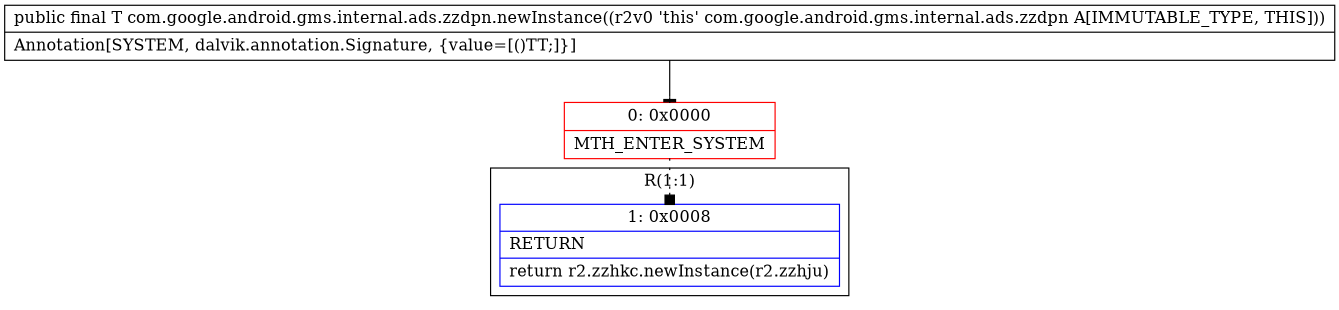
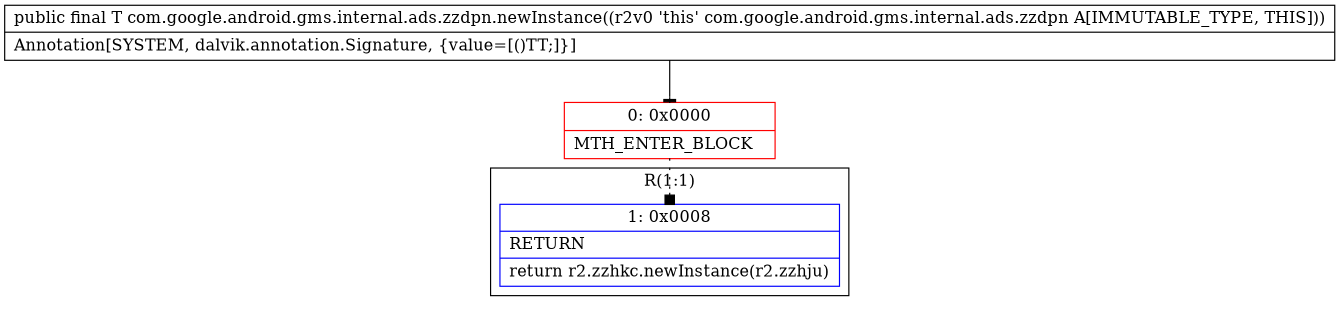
  digraph {
    node [shape=record]
    n1 [color=blue label="{1\:\ 0x0008|RETURN\l|return r2.zzhkc.newInstance(r2.zzhju)\l}"]
-   n2 [color=red label="{0\:\ 0x0000|MTH_ENTER_SYSTEM\l}"]
+   n2 [color=red label="{0\:\ 0x0000|MTH_ENTER_BLOCK\l}"]
    n3 [label="{public final T com.google.android.gms.internal.ads.zzdpn.newInstance((r2v0 'this' com.google.android.gms.internal.ads.zzdpn A[IMMUTABLE_TYPE, THIS]))  | Annotation[SYSTEM, dalvik.annotation.Signature, \{value=[()TT;]\}]\l}"]
    subgraph cluster_1 {
      label="R(1:1)"
      n1
    }
    n2 -> n1 [style=dotted arrowhead=box]
    n3 -> n2 [style=solid arrowhead=tee]
  }
